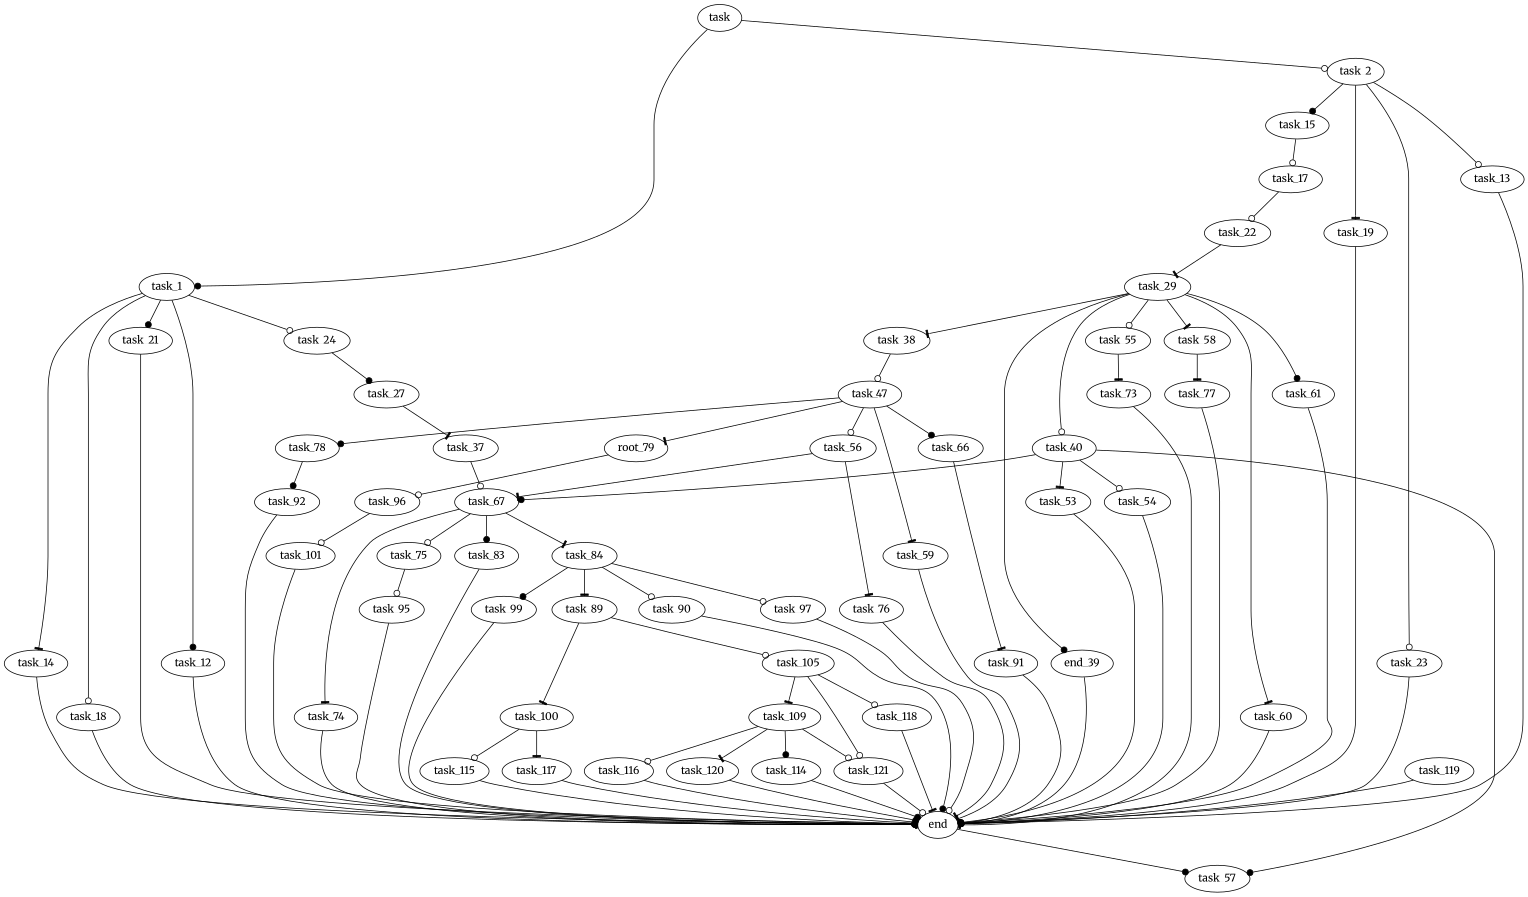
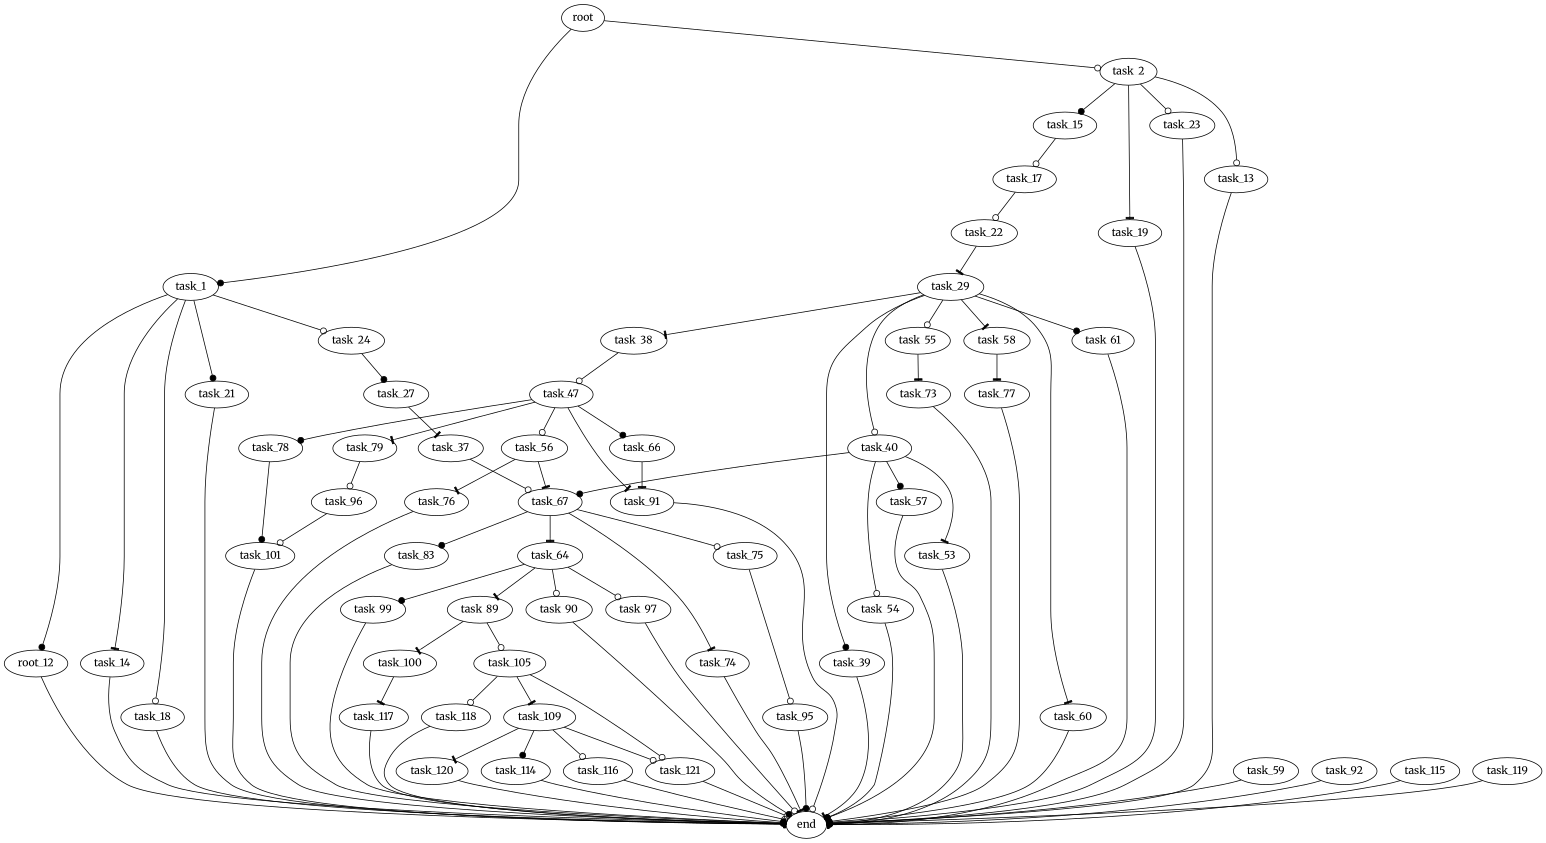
  digraph {
    fontname=Merriweather
    node [fontname=Merriweather]
    edge [arrowhead=tee fontname=Merriweather]
-   root [label=task]
+   root
    task_1
    task_2
-   task_12
+   task_12 [label=root_12]
    task_14
    task_18
    task_21
    task_24
    task_13
    task_15
    task_19
    task_23
    end
    task_27
    task_17
    task_37
    task_22
    task_29
    task_38
-   task_39 [label=end_39]
+   task_39
    task_40
    task_55
    task_58
    task_60
    task_61
    task_47
    task_67
    task_53
    task_54
    task_57
    task_73
    task_77
    task_74
    task_75
    task_83
-   task_84
+   task_84 [label=task_64]
    task_56
    task_59
    task_66
    task_78
-   task_79 [label=root_79]
+   task_79
    task_95
    task_89
    task_90
    task_97
    task_99
    task_76
    task_91
    task_92
    task_96
    task_101
    task_100
    task_105
    task_115
    task_117
    task_109
    task_118
    task_121
    task_119
    task_114
    task_116
    task_120
    root -> task_1 [arrowhead=dot]
    root -> task_2 [arrowhead=odot]
    task_1 -> task_12 [arrowhead=dot]
    task_1 -> task_14
    task_1 -> task_18 [arrowhead=odot]
    task_1 -> task_21 [arrowhead=dot]
    task_1 -> task_24 [arrowhead=odot]
    task_2 -> task_13 [arrowhead=odot]
    task_2 -> task_15 [arrowhead=dot]
    task_2 -> task_19
    task_2 -> task_23 [arrowhead=odot]
    task_12 -> end
    task_14 -> end
    task_18 -> end
    task_21 -> end
    task_24 -> task_27 [arrowhead=dot]
    task_13 -> end [arrowhead=dot]
    task_15 -> task_17 [arrowhead=odot]
    task_19 -> end
    task_23 -> end [arrowhead=odot]
    task_27 -> task_37
    task_17 -> task_22 [arrowhead=odot]
    task_37 -> task_67 [arrowhead=odot]
    task_22 -> task_29
    task_29 -> task_38
    task_29 -> task_39 [arrowhead=dot]
    task_29 -> task_40 [arrowhead=odot]
    task_29 -> task_55 [arrowhead=odot]
    task_29 -> task_58
    task_29 -> task_60
    task_29 -> task_61 [arrowhead=dot]
    task_38 -> task_47 [arrowhead=odot]
    task_39 -> end
    task_40 -> task_67 [arrowhead=dot]
    task_40 -> task_53
    task_40 -> task_54 [arrowhead=odot]
    task_40 -> task_57 [arrowhead=dot]
    task_55 -> task_73
    task_58 -> task_77
    task_60 -> end [arrowhead=dot]
    task_61 -> end
    task_47 -> task_56 [arrowhead=odot]
-   task_47 -> task_59
+   task_47 -> task_91
    task_47 -> task_66 [arrowhead=dot]
    task_47 -> task_78 [arrowhead=dot]
    task_47 -> task_79
    task_67 -> task_74
    task_67 -> task_75 [arrowhead=odot]
    task_67 -> task_83 [arrowhead=dot]
    task_67 -> task_84
    task_53 -> end [arrowhead=dot]
    task_54 -> end [arrowhead=odot]
-   end -> task_57 [arrowhead=dot]
+   task_57 -> end [arrowhead=dot]
    task_73 -> end
    task_77 -> end [arrowhead=dot]
    task_74 -> end
    task_75 -> task_95 [arrowhead=odot]
    task_83 -> end [arrowhead=odot]
    task_84 -> task_89
    task_84 -> task_90 [arrowhead=odot]
    task_84 -> task_97 [arrowhead=odot]
    task_84 -> task_99 [arrowhead=dot]
    task_56 -> task_67
    task_56 -> task_76
    task_59 -> end
    task_66 -> task_91
-   task_78 -> task_92 [arrowhead=dot]
+   task_78 -> task_101 [arrowhead=dot]
    task_79 -> task_96 [arrowhead=odot]
    task_95 -> end [arrowhead=dot]
    task_89 -> task_100
    task_89 -> task_105 [arrowhead=odot]
    task_90 -> end [arrowhead=dot]
    task_97 -> end [arrowhead=odot]
    task_99 -> end [arrowhead=dot]
    task_76 -> end
    task_91 -> end [arrowhead=odot]
    task_92 -> end [arrowhead=dot]
    task_96 -> task_101 [arrowhead=odot]
    task_101 -> end
-   task_100 -> task_115 [arrowhead=odot]
    task_100 -> task_117
    task_105 -> task_109
    task_105 -> task_118 [arrowhead=odot]
    task_105 -> task_121 [arrowhead=odot]
    task_115 -> end
    task_117 -> end
    task_109 -> task_121 [arrowhead=odot]
    task_109 -> task_114 [arrowhead=dot]
    task_109 -> task_116 [arrowhead=odot]
    task_109 -> task_120
    task_118 -> end
    task_121 -> end [arrowhead=odot]
    task_119 -> end
    task_114 -> end [arrowhead=dot]
    task_116 -> end [arrowhead=odot]
    task_120 -> end [arrowhead=dot]
  }
